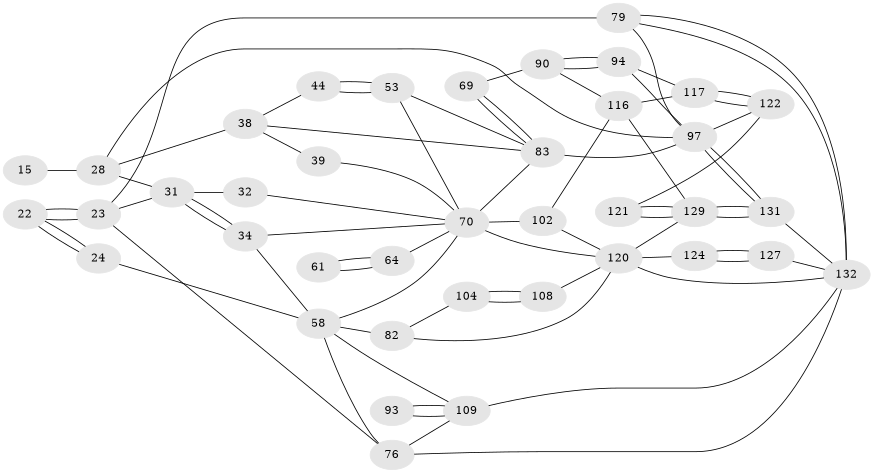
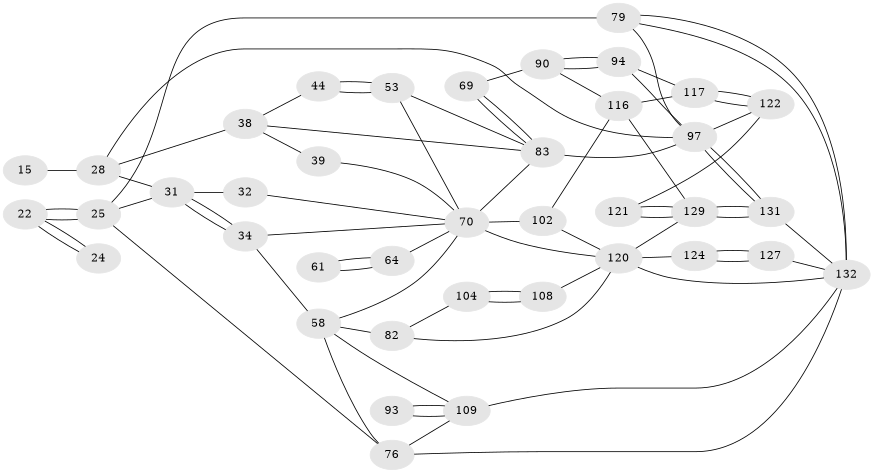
  graph {
    rankdir=LR
    node [color=gray90 style=filled]
    15 [super="+14"]
    28 [super="+26+21"]
    31 [super="+27+9"]
    38 [super="+35+36"]
    97 [super="+3+96"]
    22 [super="+19+20"]
-   23 [super="+12"]
+   23 [super="+12" label=25]
    24
    76 [super="+47"]
    79 [super="+2"]
    58 [super="+51+49"]
    32
    34 [super="+33+30"]
    109 [super="+77+78"]
    132 [super="+126+128+113+130"]
    70 [super="+67+66"]
    82 [super="+71+81"]
    39
    44 [super="+43"]
    83 [super="+57+56"]
    122
    131
    102 [super="+100+87"]
    120 [super="+110+119"]
    53 [super="+52+45"]
    104 [super="+103"]
    n27 [label=61]
    64 [super="+61+60"]
    69
    90 [super="+68"]
    94
    116 [super="+89+99"]
    129 [super="+111+112+118"]
    124 [super="+123"]
    108
    117
    93 [super="+84"]
    127
    121
    15 -- 28 [weight=4]
    28 -- 31 [weight=3]
    28 -- 38
    28 -- 97
    31 -- 32 [weight=2]
    31 -- 34 [weight=2]
    31 -- 34
    38 -- 39
    38 -- 44 [weight=2]
    38 -- 83
    97 -- 122
    97 -- 131
    97 -- 131
    22 -- 23 [weight=3]
    22 -- 23
    22 -- 24 [weight=2]
    22 -- 24
    23 -- 31
    23 -- 76
    23 -- 79 [weight=2]
-   24 -- 58
    76 -- 109 [weight=2]
    76 -- 132
    79 -- 97 [weight=2]
    79 -- 132 [weight=2]
    79 -- 132
    58 -- 76
    58 -- 109
    58 -- 70
    58 -- 82 [weight=2]
    32 -- 70
    34 -- 58 [weight=2]
    34 -- 70
    109 -- 132
    70 -- 83
    70 -- 102
    70 -- 120
    82 -- 120 [weight=2]
    82 -- 104
    39 -- 70
    44 -- 53 [weight=2]
    44 -- 53
    83 -- 97 [weight=2]
    131 -- 132
    102 -- 120 [weight=3]
    102 -- 116 [weight=3]
    120 -- 132 [weight=3]
    120 -- 129
    120 -- 124 [weight=2]
    53 -- 70 [weight=2]
    53 -- 83
    104 -- 108 [weight=2]
    104 -- 108
    n27 -- 64 [weight=3]
    n27 -- 64
    64 -- 70 [weight=3]
    69 -- 83 [weight=2]
    69 -- 83
    69 -- 90
    90 -- 94
    90 -- 94
    90 -- 116
    94 -- 97
    94 -- 117
    116 -- 129 [weight=2]
    116 -- 117
    129 -- 131
    129 -- 131
    124 -- 127 [weight=2]
    124 -- 127
    108 -- 120
    117 -- 122
    117 -- 122
    93 -- 109 [weight=3]
    93 -- 109
    127 -- 132
    121 -- 122
    121 -- 129 [weight=2]
    121 -- 129
  }
